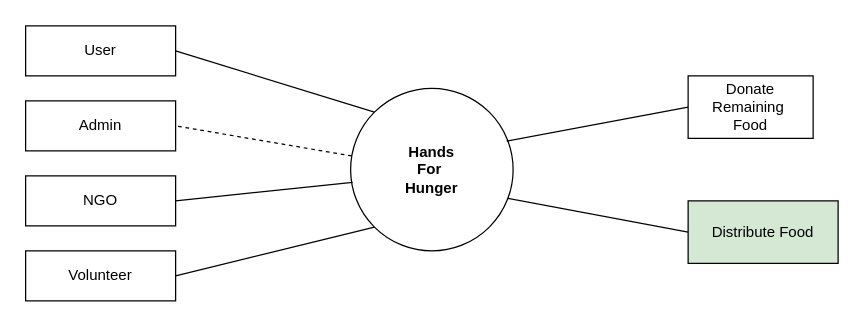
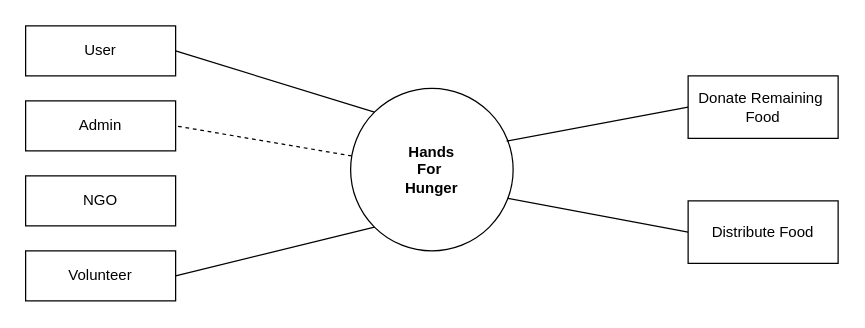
  <mxCell id="0" />
  <mxCell id="1" parent="0" />
  <mxCell id="2" value="&lt;b&gt;Hands&lt;br&gt;For&amp;nbsp;&lt;br&gt;Hunger&lt;/b&gt;" style="ellipse;whiteSpace=wrap;html=1;aspect=fixed;" vertex="1" parent="1"><mxGeometry x="280" y="70" width="130" height="130" as="geometry" /></mxCell>
  <mxCell id="3" value="User" style="rounded=0;whiteSpace=wrap;html=1;" vertex="1" parent="1"><mxGeometry x="20" y="20" width="120" height="40" as="geometry" /></mxCell>
  <mxCell id="4" value="Admin" style="rounded=0;whiteSpace=wrap;html=1;" vertex="1" parent="1"><mxGeometry x="20" y="80" width="120" height="40" as="geometry" /></mxCell>
  <mxCell id="5" value="NGO" style="rounded=0;whiteSpace=wrap;html=1;" vertex="1" parent="1"><mxGeometry x="20" y="140" width="120" height="40" as="geometry" /></mxCell>
  <mxCell id="6" value="Volunteer" style="rounded=0;whiteSpace=wrap;html=1;" vertex="1" parent="1"><mxGeometry x="20" y="200" width="120" height="40" as="geometry" /></mxCell>
  <mxCell id="7" value="" style="endArrow=none;html=1;entryX=1;entryY=0.5;entryDx=0;entryDy=0;exitX=0;exitY=0;exitDx=0;exitDy=0;" edge="1" parent="1" source="2" target="3"><mxGeometry width="50" height="50" relative="1" as="geometry"><mxPoint x="330" y="190" as="sourcePoint" /><mxPoint x="380" y="140" as="targetPoint" /></mxGeometry></mxCell>
  <mxCell id="8" value="" style="endArrow=none;html=1;entryX=1;entryY=0.5;entryDx=0;entryDy=0;dashed=1;" edge="1" parent="1" source="2" target="4"><mxGeometry width="50" height="50" relative="1" as="geometry"><mxPoint x="309.038" y="99.038" as="sourcePoint" /><mxPoint x="150" y="50" as="targetPoint" /></mxGeometry></mxCell>
- <mxCell id="9" value="" style="endArrow=none;html=1;entryX=1;entryY=0.5;entryDx=0;entryDy=0;exitX=0.012;exitY=0.578;exitDx=0;exitDy=0;exitPerimeter=0;" edge="1" parent="1" source="2" target="5"><mxGeometry width="50" height="50" relative="1" as="geometry"><mxPoint x="290.927" y="134.061" as="sourcePoint" /><mxPoint x="150" y="110" as="targetPoint" /></mxGeometry></mxCell>
  <mxCell id="10" value="" style="endArrow=none;html=1;entryX=1;entryY=0.5;entryDx=0;entryDy=0;exitX=0;exitY=1;exitDx=0;exitDy=0;" edge="1" parent="1" source="2" target="6"><mxGeometry width="50" height="50" relative="1" as="geometry"><mxPoint x="291.56" y="155.14" as="sourcePoint" /><mxPoint x="150" y="170" as="targetPoint" /></mxGeometry></mxCell>
- <mxCell id="11" value="Donate Remaining&amp;nbsp;&lt;br&gt;Food" style="rounded=0;whiteSpace=wrap;html=1;" vertex="1" parent="1"><mxGeometry x="550" y="60" width="100" height="50" as="geometry" /></mxCell>
- <mxCell id="12" value="Distribute Food" style="rounded=0;whiteSpace=wrap;html=1;fillColor=#d5e8d4;" vertex="1" parent="1"><mxGeometry x="550" y="160" width="120" height="50" as="geometry" /></mxCell>
+ <mxCell id="11" value="Donate Remaining&amp;nbsp;&lt;br&gt;Food" style="rounded=0;whiteSpace=wrap;html=1;" vertex="1" parent="1"><mxGeometry x="550" y="60" width="120" height="50" as="geometry" /></mxCell>
+ <mxCell id="12" value="Distribute Food" style="rounded=0;whiteSpace=wrap;html=1;" vertex="1" parent="1"><mxGeometry x="550" y="160" width="120" height="50" as="geometry" /></mxCell>
  <mxCell id="13" value="" style="endArrow=none;html=1;entryX=0;entryY=0.5;entryDx=0;entryDy=0;exitX=0.96;exitY=0.324;exitDx=0;exitDy=0;exitPerimeter=0;" edge="1" parent="1" source="2" target="11"><mxGeometry width="50" height="50" relative="1" as="geometry"><mxPoint x="407" y="112" as="sourcePoint" /><mxPoint x="150" y="50" as="targetPoint" /></mxGeometry></mxCell>
  <mxCell id="14" value="" style="endArrow=none;html=1;entryX=0;entryY=0.5;entryDx=0;entryDy=0;exitX=0.968;exitY=0.677;exitDx=0;exitDy=0;exitPerimeter=0;" edge="1" parent="1" source="2" target="12"><mxGeometry width="50" height="50" relative="1" as="geometry"><mxPoint x="410" y="160" as="sourcePoint" /><mxPoint x="560" y="95" as="targetPoint" /></mxGeometry></mxCell>
